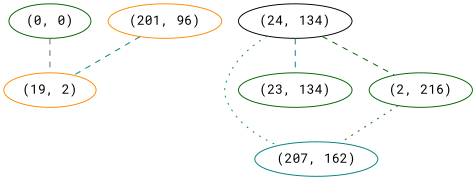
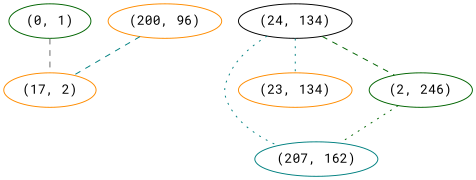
  graph {
    fontname="Roboto Mono"
    node [color=darkgreen fontname="Roboto Mono"]
    edge [color=teal fontname="Roboto Mono" style=dashed weight=1]
-   "(19, 2)" [color=darkorange]
-   "(0, 0)"
+   "(19, 2)" [color=darkorange label="(17, 2)"]
+   "(0, 0)" [label="(0, 1)"]
    "(24, 134)" [color=black]
    n4 [color=teal label="(207, 162)"]
-   "(23, 134)"
-   "(2, 246)" [label="(2, 216)"]
-   "(200, 96)" [color=darkorange label="(201, 96)"]
+   "(23, 134)" [color=darkorange]
+   "(2, 246)"
+   "(200, 96)" [color=darkorange]
    "(0, 0)" -- "(19, 2)" [color=gray40 weight=4]
    "(24, 134)" -- n4 [style=dotted]
-   "(24, 134)" -- "(23, 134)"
+   "(24, 134)" -- "(23, 134)" [style=dotted]
    "(24, 134)" -- "(2, 246)" [color=darkgreen]
    "(2, 246)" -- n4 [color=darkgreen style=dotted]
    "(200, 96)" -- "(19, 2)"
  }
